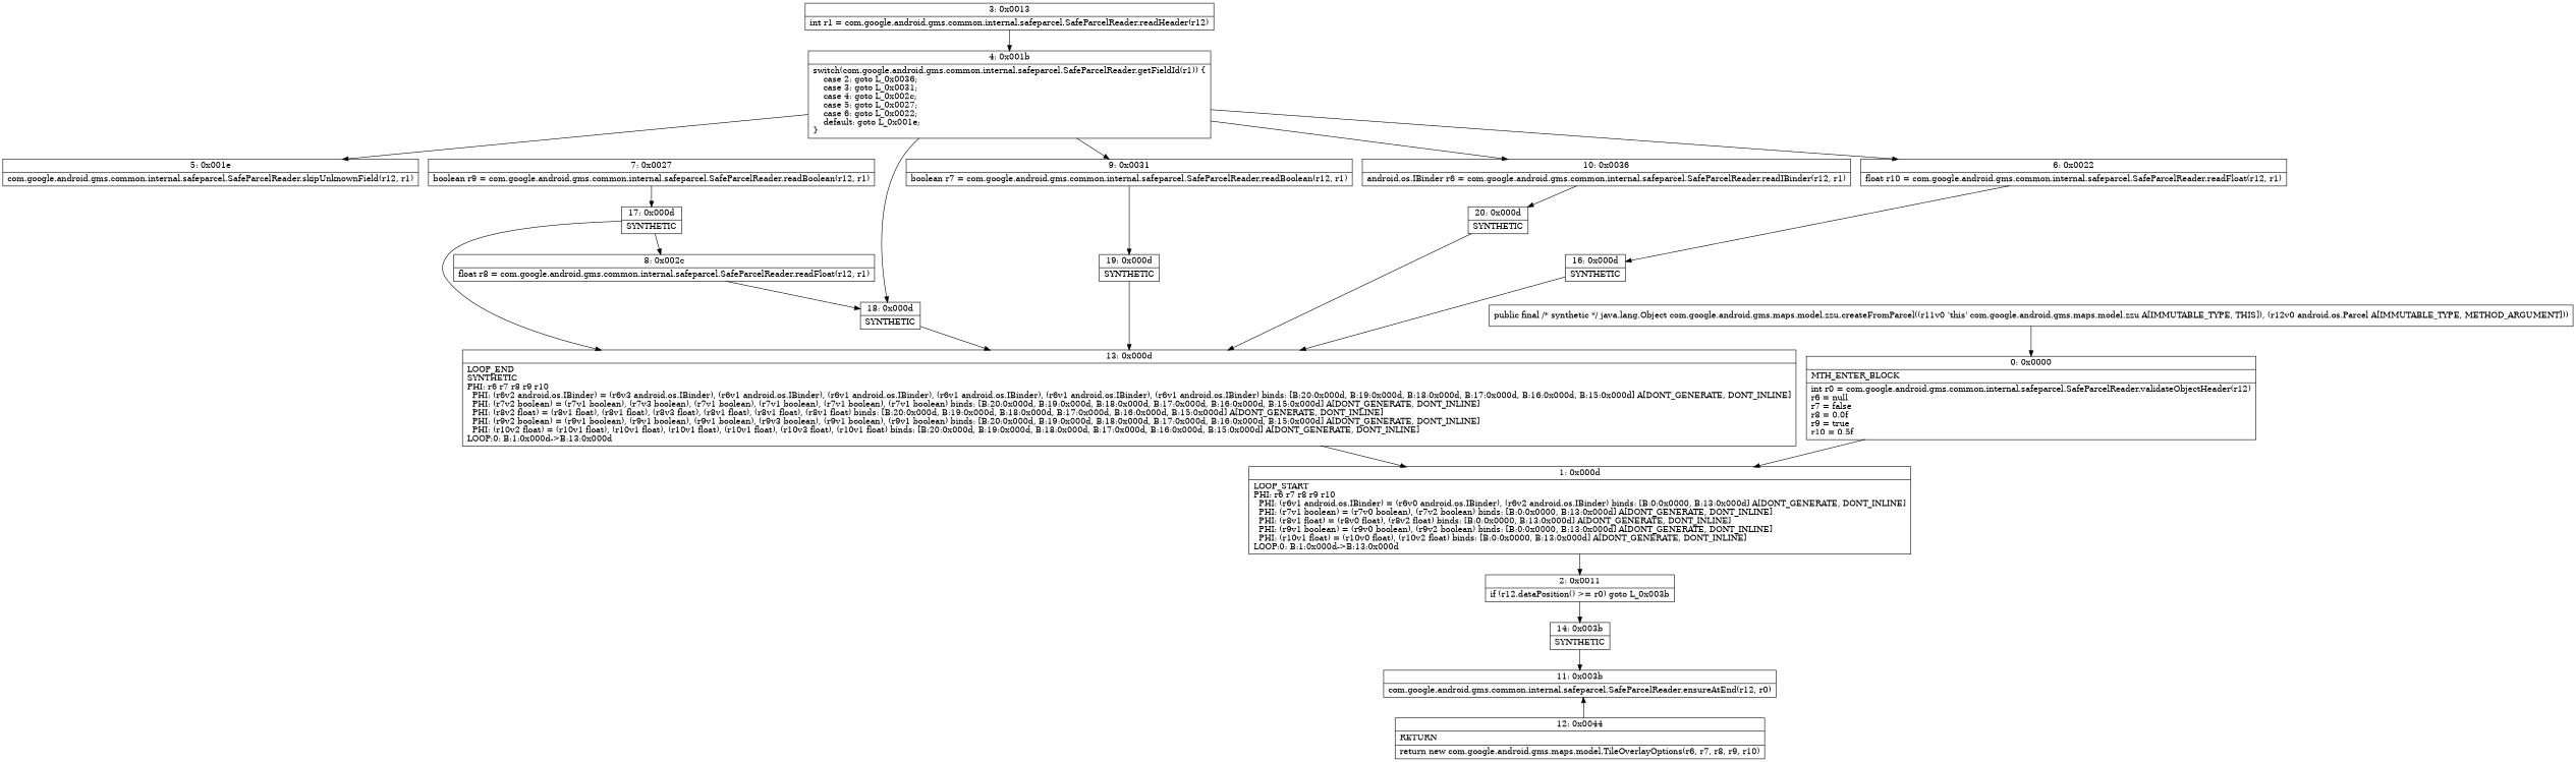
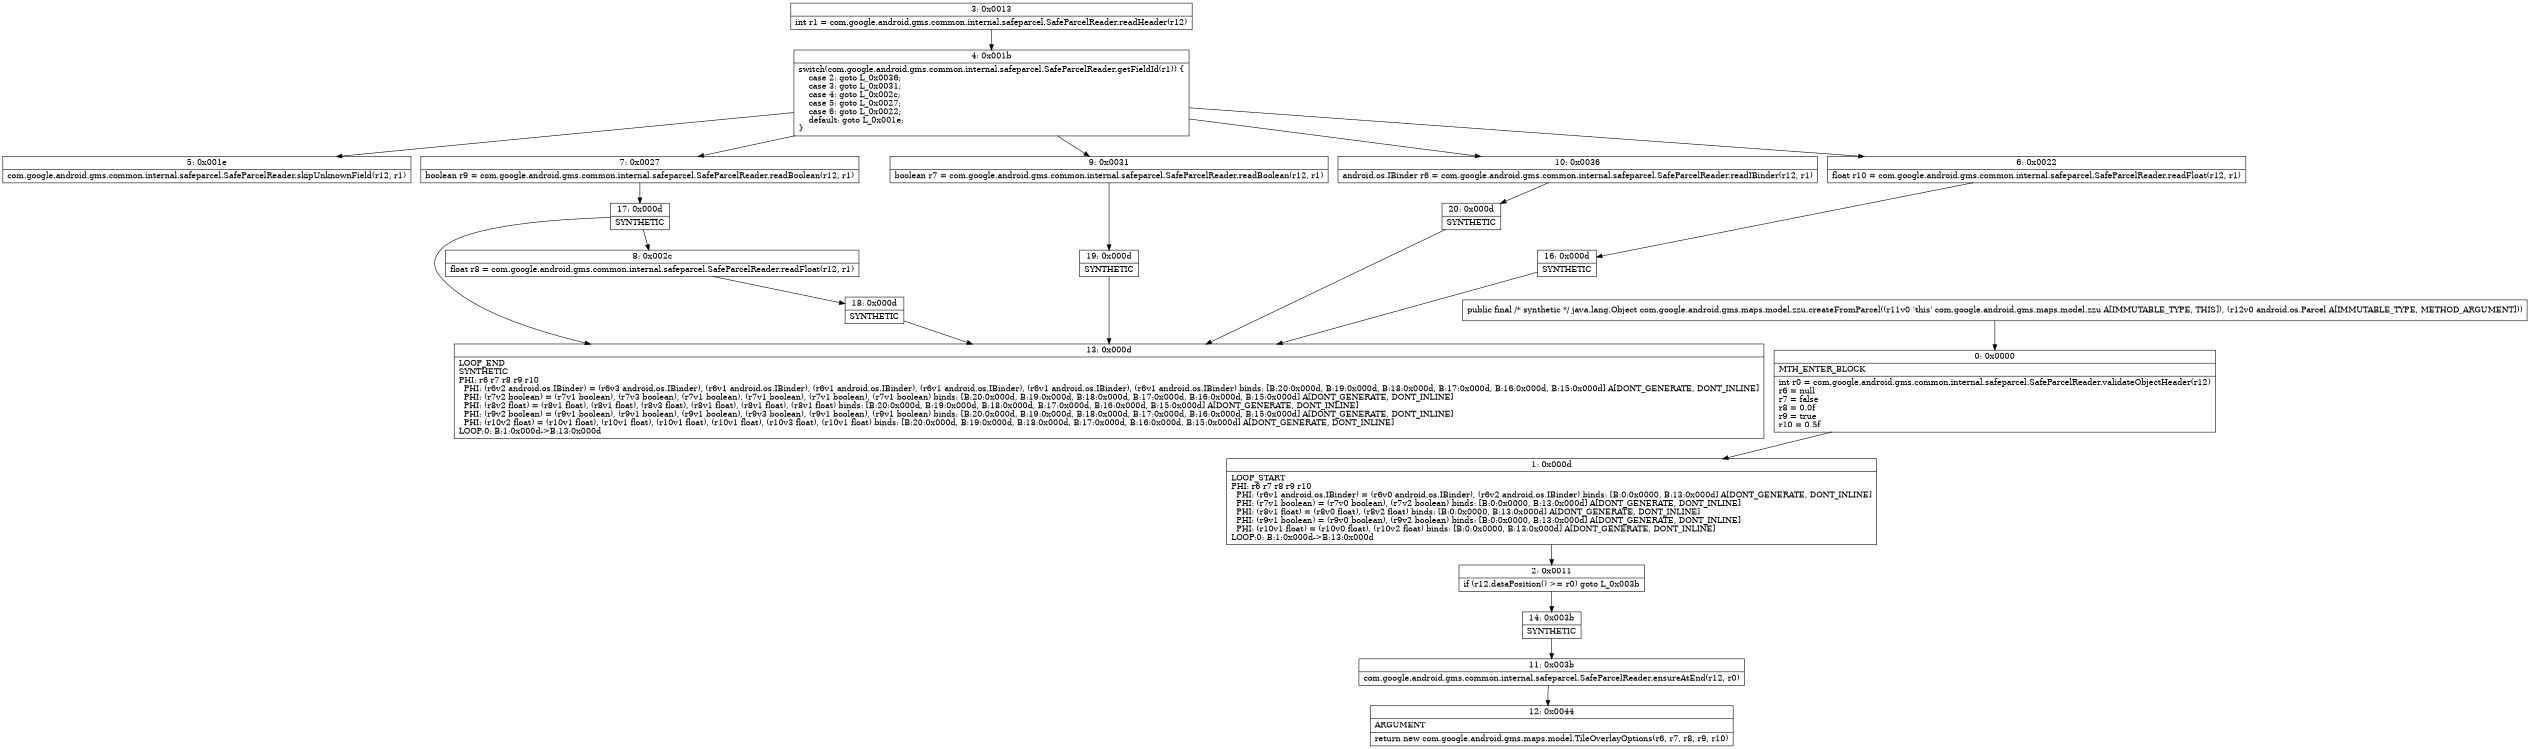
  digraph {
    node [shape=record]
    n1 [label="{0\:\ 0x0000|MTH_ENTER_BLOCK\l|int r0 = com.google.android.gms.common.internal.safeparcel.SafeParcelReader.validateObjectHeader(r12)\lr6 = null\lr7 = false\lr8 = 0.0f\lr9 = true\lr10 = 0.5f\l}"]
    n2 [label="{1\:\ 0x000d|LOOP_START\lPHI: r6 r7 r8 r9 r10 \l  PHI: (r6v1 android.os.IBinder) = (r6v0 android.os.IBinder), (r6v2 android.os.IBinder) binds: [B:0:0x0000, B:13:0x000d] A[DONT_GENERATE, DONT_INLINE]\l  PHI: (r7v1 boolean) = (r7v0 boolean), (r7v2 boolean) binds: [B:0:0x0000, B:13:0x000d] A[DONT_GENERATE, DONT_INLINE]\l  PHI: (r8v1 float) = (r8v0 float), (r8v2 float) binds: [B:0:0x0000, B:13:0x000d] A[DONT_GENERATE, DONT_INLINE]\l  PHI: (r9v1 boolean) = (r9v0 boolean), (r9v2 boolean) binds: [B:0:0x0000, B:13:0x000d] A[DONT_GENERATE, DONT_INLINE]\l  PHI: (r10v1 float) = (r10v0 float), (r10v2 float) binds: [B:0:0x0000, B:13:0x000d] A[DONT_GENERATE, DONT_INLINE]\lLOOP:0: B:1:0x000d\-\>B:13:0x000d\l}"]
    n3 [label="{2\:\ 0x0011|if (r12.dataPosition() \>= r0) goto L_0x003b\l}"]
    n4 [label="{14\:\ 0x003b|SYNTHETIC\l}"]
    n5 [label="{3\:\ 0x0013|int r1 = com.google.android.gms.common.internal.safeparcel.SafeParcelReader.readHeader(r12)\l}"]
    n6 [label="{4\:\ 0x001b|switch(com.google.android.gms.common.internal.safeparcel.SafeParcelReader.getFieldId(r1)) \{\l    case 2: goto L_0x0036;\l    case 3: goto L_0x0031;\l    case 4: goto L_0x002c;\l    case 5: goto L_0x0027;\l    case 6: goto L_0x0022;\l    default: goto L_0x001e;\l\}\l}"]
    n7 [label="{11\:\ 0x003b|com.google.android.gms.common.internal.safeparcel.SafeParcelReader.ensureAtEnd(r12, r0)\l}"]
    n8 [label="{5\:\ 0x001e|com.google.android.gms.common.internal.safeparcel.SafeParcelReader.skipUnknownField(r12, r1)\l}"]
    n9 [label="{6\:\ 0x0022|float r10 = com.google.android.gms.common.internal.safeparcel.SafeParcelReader.readFloat(r12, r1)\l}"]
    n10 [label="{7\:\ 0x0027|boolean r9 = com.google.android.gms.common.internal.safeparcel.SafeParcelReader.readBoolean(r12, r1)\l}"]
    n11 [label="{9\:\ 0x0031|boolean r7 = com.google.android.gms.common.internal.safeparcel.SafeParcelReader.readBoolean(r12, r1)\l}"]
    n12 [label="{10\:\ 0x0036|android.os.IBinder r6 = com.google.android.gms.common.internal.safeparcel.SafeParcelReader.readIBinder(r12, r1)\l}"]
    n13 [label="{16\:\ 0x000d|SYNTHETIC\l}"]
    n14 [label="{17\:\ 0x000d|SYNTHETIC\l}"]
    n15 [label="{8\:\ 0x002c|float r8 = com.google.android.gms.common.internal.safeparcel.SafeParcelReader.readFloat(r12, r1)\l}"]
    n16 [label="{18\:\ 0x000d|SYNTHETIC\l}"]
    n17 [label="{19\:\ 0x000d|SYNTHETIC\l}"]
    n18 [label="{20\:\ 0x000d|SYNTHETIC\l}"]
    n19 [label="{13\:\ 0x000d|LOOP_END\lSYNTHETIC\lPHI: r6 r7 r8 r9 r10 \l  PHI: (r6v2 android.os.IBinder) = (r6v3 android.os.IBinder), (r6v1 android.os.IBinder), (r6v1 android.os.IBinder), (r6v1 android.os.IBinder), (r6v1 android.os.IBinder), (r6v1 android.os.IBinder) binds: [B:20:0x000d, B:19:0x000d, B:18:0x000d, B:17:0x000d, B:16:0x000d, B:15:0x000d] A[DONT_GENERATE, DONT_INLINE]\l  PHI: (r7v2 boolean) = (r7v1 boolean), (r7v3 boolean), (r7v1 boolean), (r7v1 boolean), (r7v1 boolean), (r7v1 boolean) binds: [B:20:0x000d, B:19:0x000d, B:18:0x000d, B:17:0x000d, B:16:0x000d, B:15:0x000d] A[DONT_GENERATE, DONT_INLINE]\l  PHI: (r8v2 float) = (r8v1 float), (r8v1 float), (r8v3 float), (r8v1 float), (r8v1 float), (r8v1 float) binds: [B:20:0x000d, B:19:0x000d, B:18:0x000d, B:17:0x000d, B:16:0x000d, B:15:0x000d] A[DONT_GENERATE, DONT_INLINE]\l  PHI: (r9v2 boolean) = (r9v1 boolean), (r9v1 boolean), (r9v1 boolean), (r9v3 boolean), (r9v1 boolean), (r9v1 boolean) binds: [B:20:0x000d, B:19:0x000d, B:18:0x000d, B:17:0x000d, B:16:0x000d, B:15:0x000d] A[DONT_GENERATE, DONT_INLINE]\l  PHI: (r10v2 float) = (r10v1 float), (r10v1 float), (r10v1 float), (r10v1 float), (r10v3 float), (r10v1 float) binds: [B:20:0x000d, B:19:0x000d, B:18:0x000d, B:17:0x000d, B:16:0x000d, B:15:0x000d] A[DONT_GENERATE, DONT_INLINE]\lLOOP:0: B:1:0x000d\-\>B:13:0x000d\l}"]
-   n20 [label="{12\:\ 0x0044|RETURN\l|return new com.google.android.gms.maps.model.TileOverlayOptions(r6, r7, r8, r9, r10)\l}"]
+   n20 [label="{12\:\ 0x0044|ARGUMENT\l|return new com.google.android.gms.maps.model.TileOverlayOptions(r6, r7, r8, r9, r10)\l}"]
    n21 [label="{public final \/* synthetic *\/ java.lang.Object com.google.android.gms.maps.model.zzu.createFromParcel((r11v0 'this' com.google.android.gms.maps.model.zzu A[IMMUTABLE_TYPE, THIS]), (r12v0 android.os.Parcel A[IMMUTABLE_TYPE, METHOD_ARGUMENT])) }"]
    n1 -> n2
    n2 -> n3
    n3 -> n4
    n4 -> n7
    n5 -> n6
    n6 -> n8
    n6 -> n9
-   n6 -> n16
+   n6 -> n10
    n6 -> n11
    n6 -> n12
-   n20 -> n7
+   n7 -> n20
    n9 -> n13
    n10 -> n14
    n11 -> n17
    n12 -> n18
    n13 -> n19
    n14 -> n15
    n14 -> n19
    n15 -> n16
    n16 -> n19
    n17 -> n19
    n18 -> n19
-   n19 -> n2
    n21 -> n1
  }
